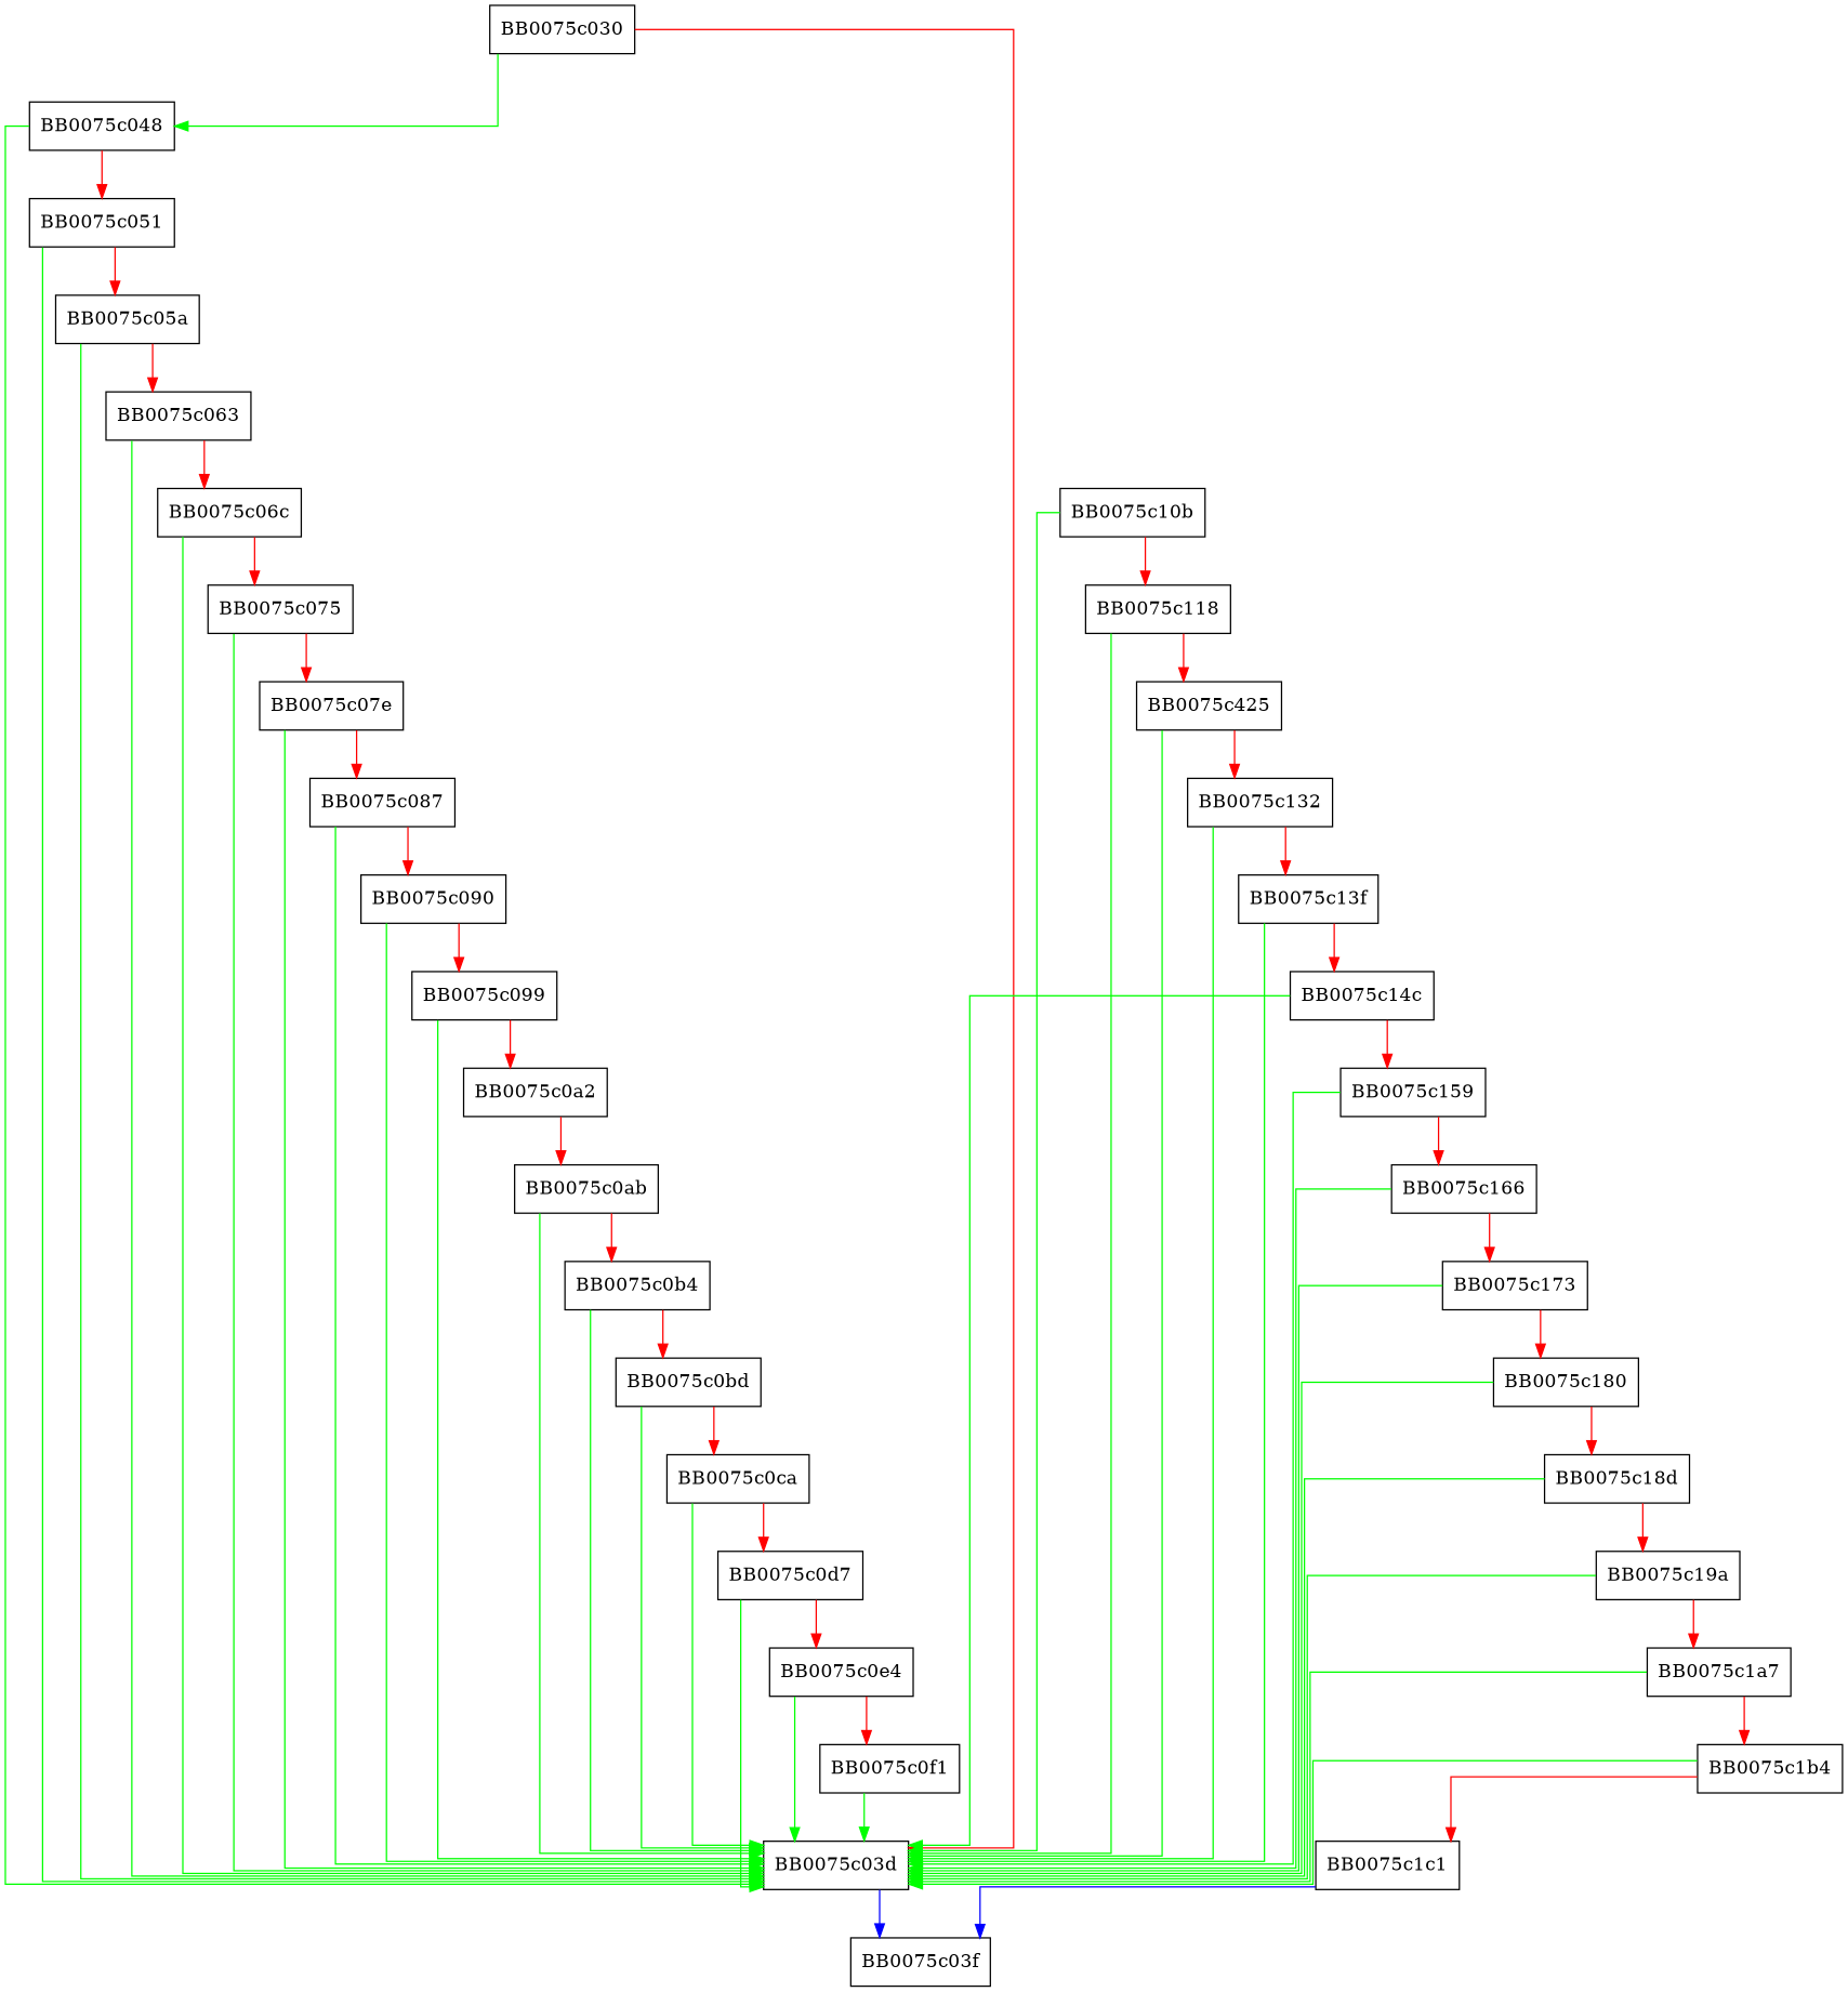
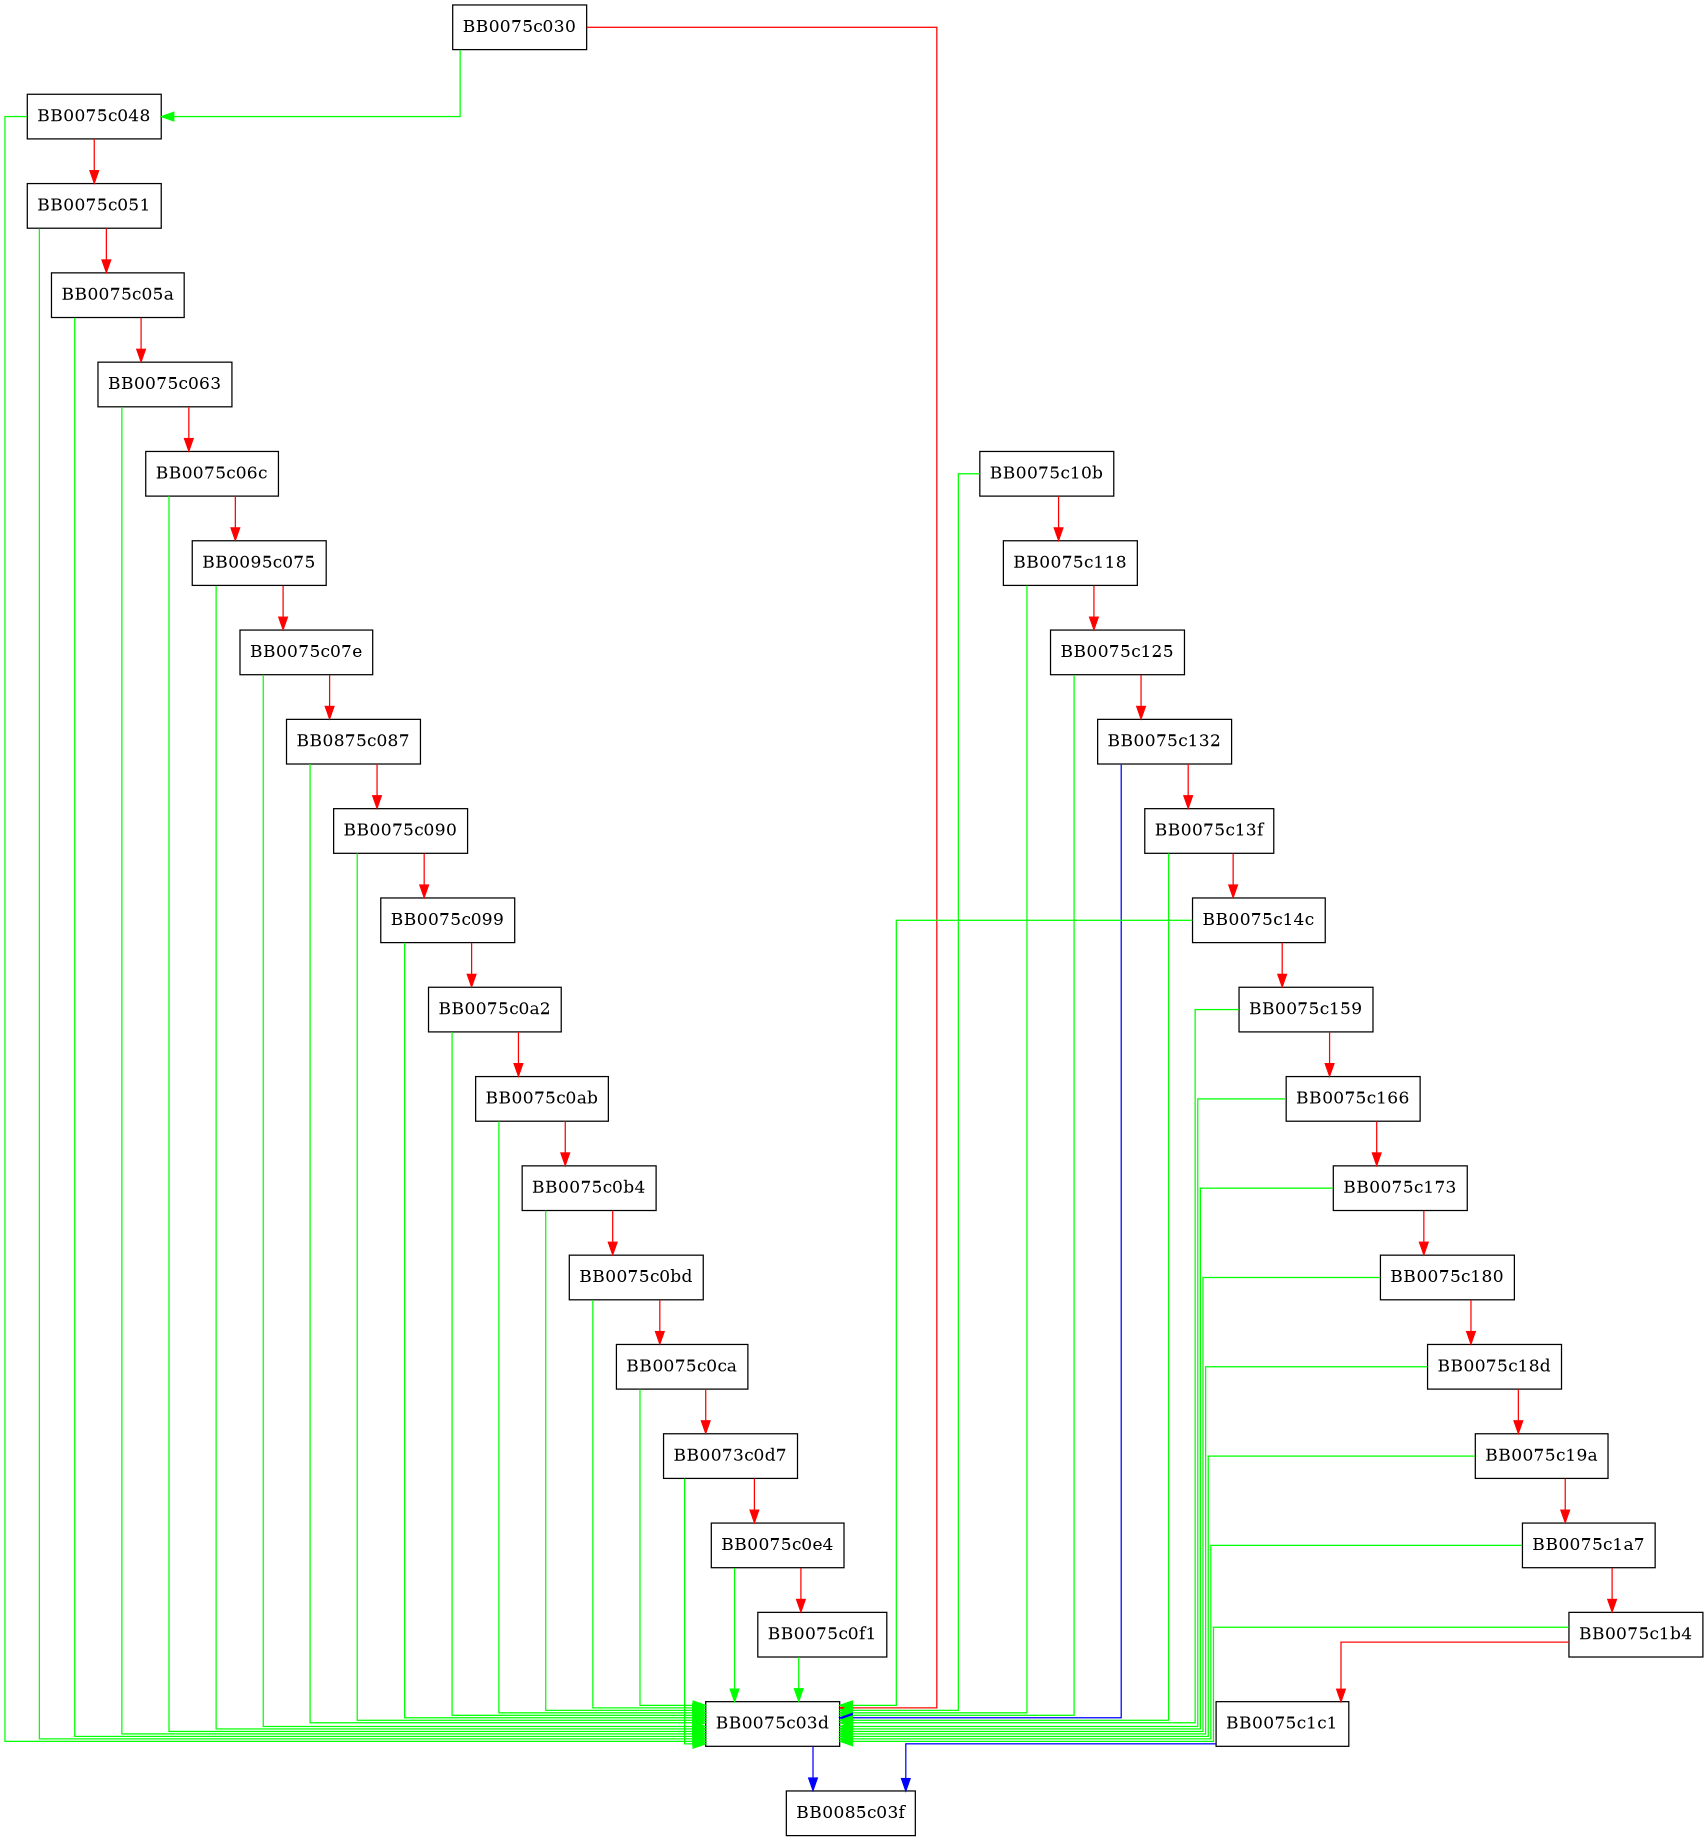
  digraph {
    splines=ortho
    node [shape=box]
    edge [color=green]
    BB0075c030
    BB0075c048
    BB0075c03d
    BB0075c051
-   BB0075c03f
+   BB0075c03f [label=BB0085c03f]
    BB0075c05a
    BB0075c063
    BB0075c06c
-   BB0075c075
+   BB0075c075 [label=BB0095c075]
    BB0075c07e
-   BB0075c087
+   BB0075c087 [label=BB0875c087]
    BB0075c090
    BB0075c099
    BB0075c0a2
    BB0075c0ab
    BB0075c0b4
    BB0075c0bd
    BB0075c0ca
-   BB0075c0d7
+   BB0075c0d7 [label=BB0073c0d7]
    BB0075c0e4
    BB0075c0f1
    BB0075c10b
    BB0075c118
-   BB0075c125 [label=BB0075c425]
+   BB0075c125
    BB0075c132
    BB0075c13f
    BB0075c14c
    BB0075c159
    BB0075c166
    BB0075c173
    BB0075c180
    BB0075c18d
    BB0075c19a
    BB0075c1a7
    BB0075c1b4
    BB0075c1c1
    BB0075c030 -> BB0075c048
    BB0075c030 -> BB0075c03d [color=red]
    BB0075c048 -> BB0075c03d
    BB0075c048 -> BB0075c051 [color=red]
    BB0075c03d -> BB0075c03f [color=blue]
    BB0075c051 -> BB0075c03d
    BB0075c051 -> BB0075c05a [color=red]
    BB0075c05a -> BB0075c03d
    BB0075c05a -> BB0075c063 [color=red]
    BB0075c063 -> BB0075c03d
    BB0075c063 -> BB0075c06c [color=red]
    BB0075c06c -> BB0075c03d
    BB0075c06c -> BB0075c075 [color=red]
    BB0075c075 -> BB0075c03d
    BB0075c075 -> BB0075c07e [color=red]
    BB0075c07e -> BB0075c03d
    BB0075c07e -> BB0075c087 [color=red]
    BB0075c087 -> BB0075c03d
    BB0075c087 -> BB0075c090 [color=red]
    BB0075c090 -> BB0075c03d
    BB0075c090 -> BB0075c099 [color=red]
    BB0075c099 -> BB0075c03d
    BB0075c099 -> BB0075c0a2 [color=red]
+   BB0075c0a2 -> BB0075c03d
    BB0075c0a2 -> BB0075c0ab [color=red]
    BB0075c0ab -> BB0075c03d
    BB0075c0ab -> BB0075c0b4 [color=red]
    BB0075c0b4 -> BB0075c03d
    BB0075c0b4 -> BB0075c0bd [color=red]
    BB0075c0bd -> BB0075c03d
    BB0075c0bd -> BB0075c0ca [color=red]
    BB0075c0ca -> BB0075c03d
    BB0075c0ca -> BB0075c0d7 [color=red]
    BB0075c0d7 -> BB0075c03d
    BB0075c0d7 -> BB0075c0e4 [color=red]
    BB0075c0e4 -> BB0075c03d
    BB0075c0e4 -> BB0075c0f1 [color=red]
    BB0075c0f1 -> BB0075c03d
    BB0075c10b -> BB0075c03d
    BB0075c10b -> BB0075c118 [color=red]
    BB0075c118 -> BB0075c03d
    BB0075c118 -> BB0075c125 [color=red]
    BB0075c125 -> BB0075c03d
    BB0075c125 -> BB0075c132 [color=red]
-   BB0075c132 -> BB0075c03d
+   BB0075c132 -> BB0075c03d [color=blue]
    BB0075c132 -> BB0075c13f [color=red]
    BB0075c13f -> BB0075c03d
    BB0075c13f -> BB0075c14c [color=red]
    BB0075c14c -> BB0075c03d
    BB0075c14c -> BB0075c159 [color=red]
    BB0075c159 -> BB0075c03d
    BB0075c159 -> BB0075c166 [color=red]
    BB0075c166 -> BB0075c03d
    BB0075c166 -> BB0075c173 [color=red]
    BB0075c173 -> BB0075c03d
    BB0075c173 -> BB0075c180 [color=red]
    BB0075c180 -> BB0075c03d
    BB0075c180 -> BB0075c18d [color=red]
    BB0075c18d -> BB0075c03d
    BB0075c18d -> BB0075c19a [color=red]
    BB0075c19a -> BB0075c03d
    BB0075c19a -> BB0075c1a7 [color=red]
    BB0075c1a7 -> BB0075c03d
    BB0075c1a7 -> BB0075c1b4 [color=red]
    BB0075c1b4 -> BB0075c03d
    BB0075c1b4 -> BB0075c1c1 [color=red]
    BB0075c1c1 -> BB0075c03f [color=blue]
  }
